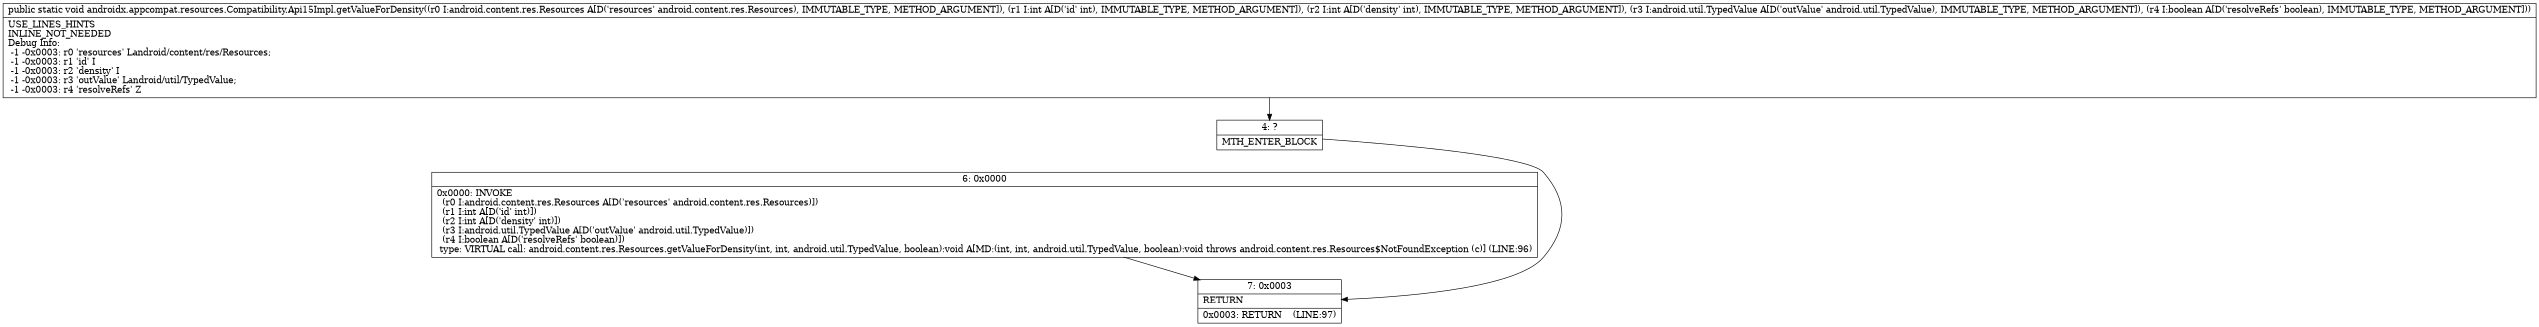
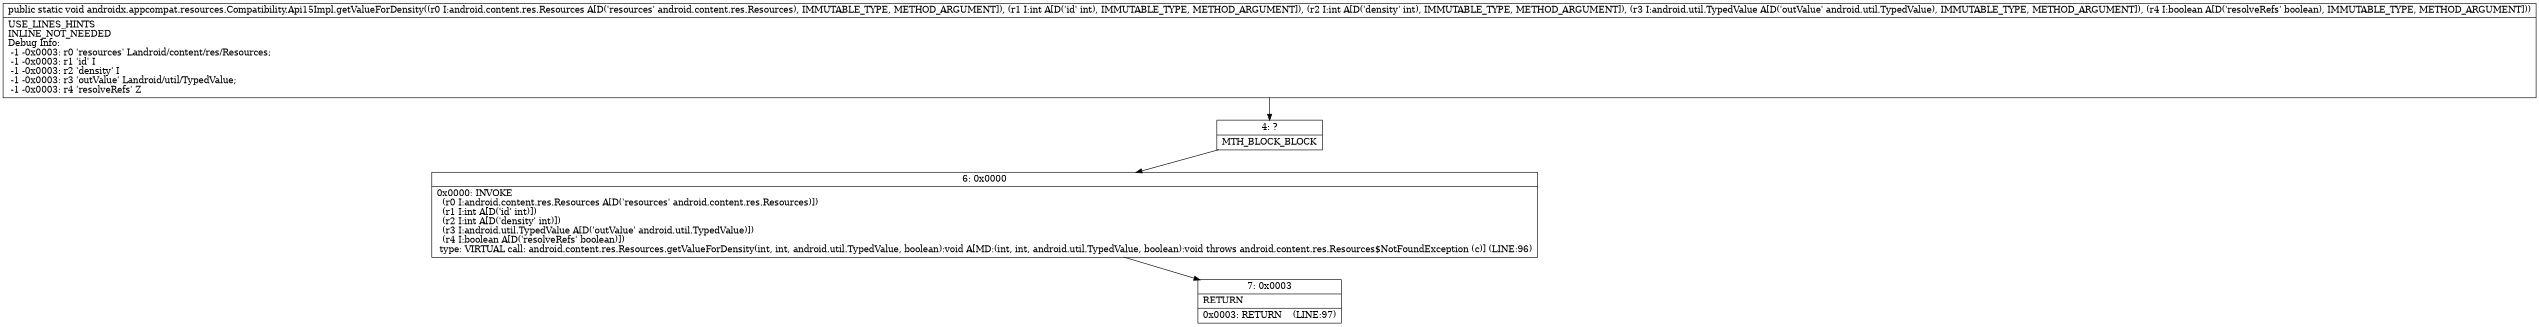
  digraph {
    node [shape=record]
-   n1 [label="{4\:\ ?|MTH_ENTER_BLOCK\l}"]
+   n1 [label="{4\:\ ?|MTH_BLOCK_BLOCK\l}"]
    n2 [label="{6\:\ 0x0000|0x0000: INVOKE  \l  (r0 I:android.content.res.Resources A[D('resources' android.content.res.Resources)])\l  (r1 I:int A[D('id' int)])\l  (r2 I:int A[D('density' int)])\l  (r3 I:android.util.TypedValue A[D('outValue' android.util.TypedValue)])\l  (r4 I:boolean A[D('resolveRefs' boolean)])\l type: VIRTUAL call: android.content.res.Resources.getValueForDensity(int, int, android.util.TypedValue, boolean):void A[MD:(int, int, android.util.TypedValue, boolean):void throws android.content.res.Resources$NotFoundException (c)] (LINE:96)\l}"]
    n3 [label="{7\:\ 0x0003|RETURN\l|0x0003: RETURN    (LINE:97)\l}"]
    n4 [label="{public static void androidx.appcompat.resources.Compatibility.Api15Impl.getValueForDensity((r0 I:android.content.res.Resources A[D('resources' android.content.res.Resources), IMMUTABLE_TYPE, METHOD_ARGUMENT]), (r1 I:int A[D('id' int), IMMUTABLE_TYPE, METHOD_ARGUMENT]), (r2 I:int A[D('density' int), IMMUTABLE_TYPE, METHOD_ARGUMENT]), (r3 I:android.util.TypedValue A[D('outValue' android.util.TypedValue), IMMUTABLE_TYPE, METHOD_ARGUMENT]), (r4 I:boolean A[D('resolveRefs' boolean), IMMUTABLE_TYPE, METHOD_ARGUMENT]))  | USE_LINES_HINTS\lINLINE_NOT_NEEDED\lDebug Info:\l  \-1 \-0x0003: r0 'resources' Landroid\/content\/res\/Resources;\l  \-1 \-0x0003: r1 'id' I\l  \-1 \-0x0003: r2 'density' I\l  \-1 \-0x0003: r3 'outValue' Landroid\/util\/TypedValue;\l  \-1 \-0x0003: r4 'resolveRefs' Z\l}"]
-   n1 -> n3
+   n1 -> n2
    n2 -> n3
    n4 -> n1
  }
